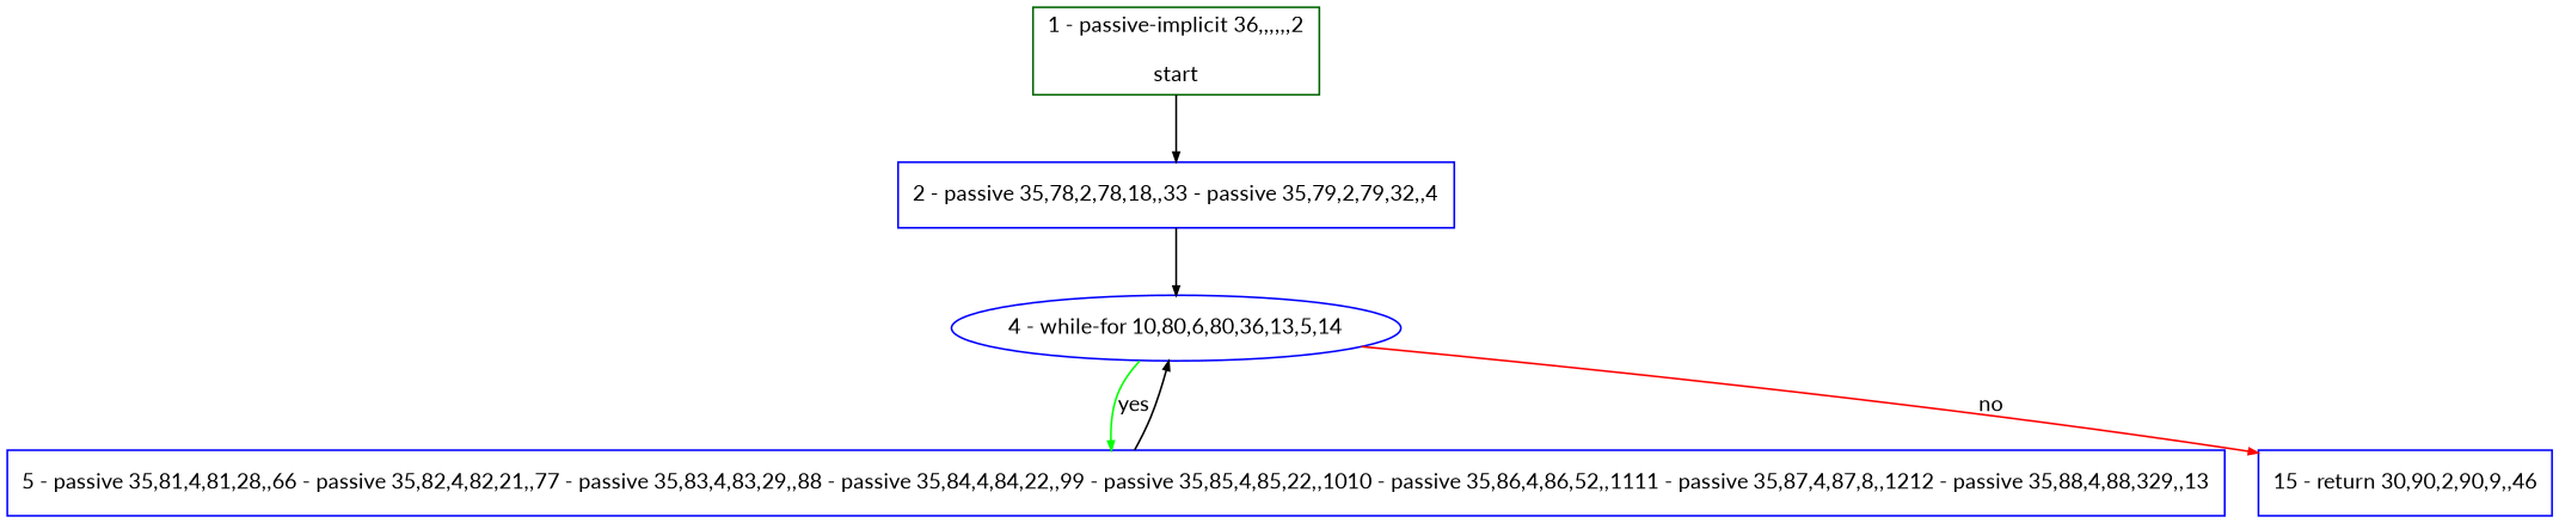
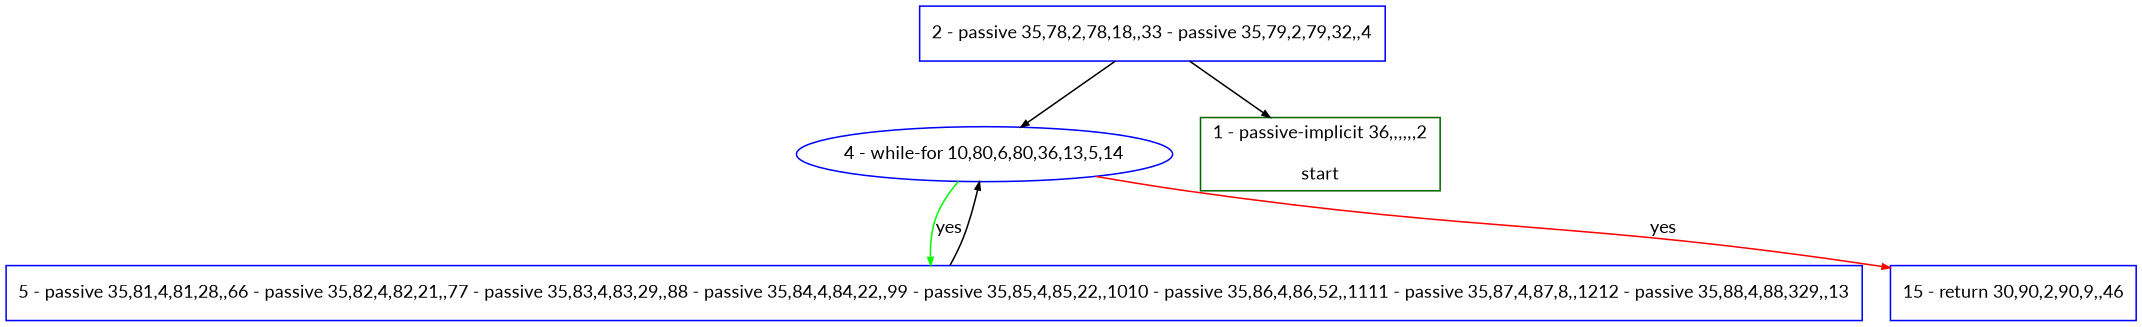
  digraph {
    bgcolor=white
    compound=true
    fillcolor="#FFFFCC"
    fontname=Lato
    fontsize=12
    pack=true
    packmode=clust
    style="rounded,filled"
    node [color="#0000ff" compound=true fillcolor="#ffffff" fixedsize=false fontname=Lato fontsize=12 node_initialized=no shape=box style=filled]
    edge [arrowhead=normal arrowsize=0.5 arrowtail=none color="#000000" compound=true dir=forward fontcolor=black fontname=Lato fontsize=12]
    n1 [label="2 - passive 35,78,2,78,18,,33 - passive 35,79,2,79,32,,4"]
    n2 [label="4 - while-for 10,80,6,80,36,13,5,14" shape=oval]
    n3 [label="5 - passive 35,81,4,81,28,,66 - passive 35,82,4,82,21,,77 - passive 35,83,4,83,29,,88 - passive 35,84,4,84,22,,99 - passive 35,85,4,85,22,,1010 - passive 35,86,4,86,52,,1111 - passive 35,87,4,87,8,,1212 - passive 35,88,4,88,329,,13"]
    n4 [label="15 - return 30,90,2,90,9,,46"]
    n5 [color="#006400" label="1 - passive-implicit 36,,,,,,2\n\nstart"]
    n1 -> n2
    n2 -> n3 [color="#00ff00" label=yes]
-   n2 -> n4 [color="#ff0000" label=no]
+   n2 -> n4 [color="#ff0000" label=yes]
    n3 -> n2
-   n5 -> n1
+   n1 -> n5
  }
